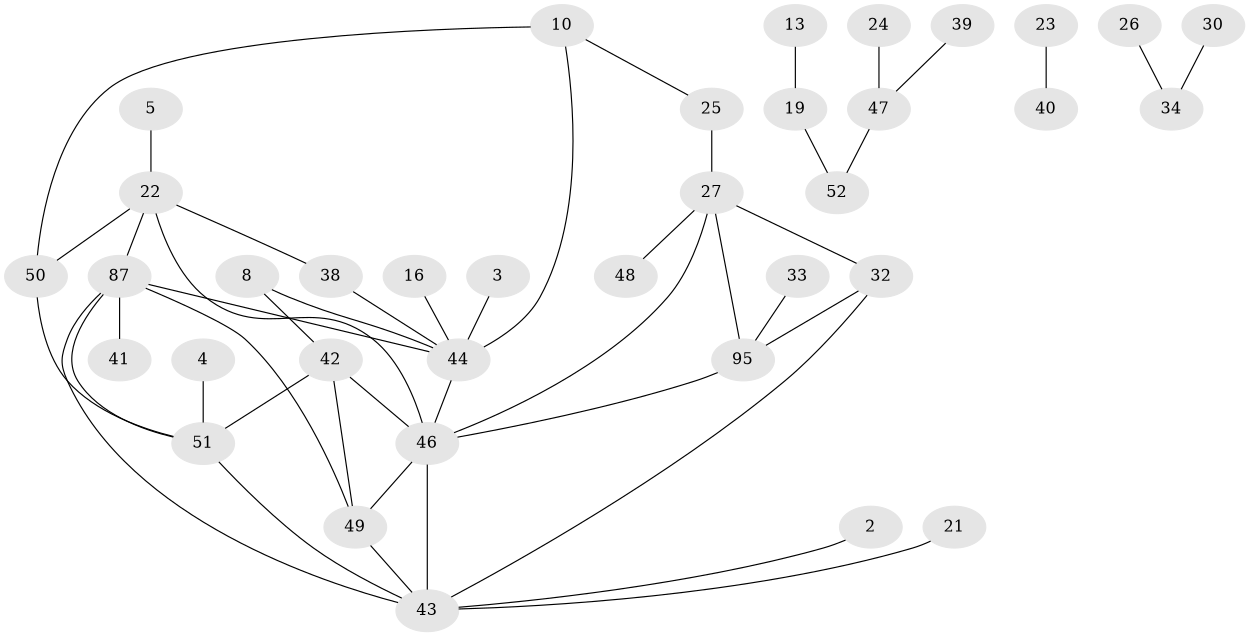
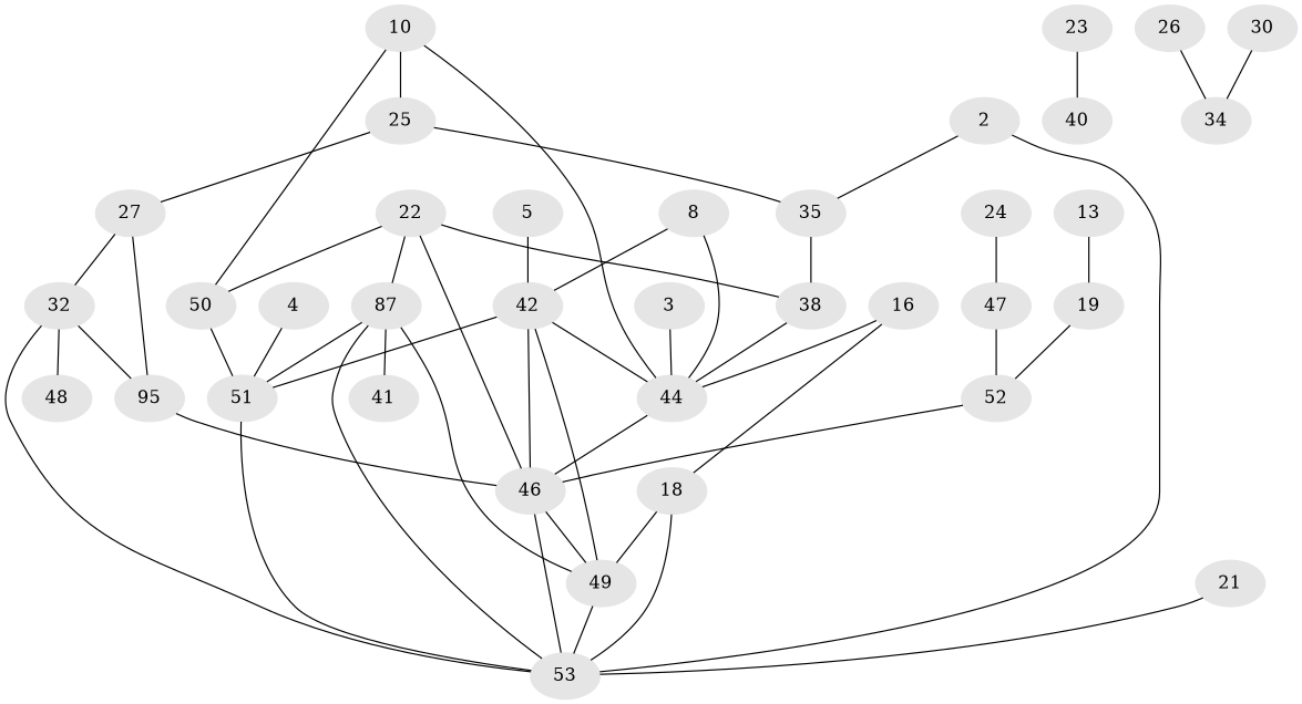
  graph {
    node [color=gray90 style=filled]
    edge [weight=1.0]
    n1 [label=5]
    42
    44
    51
    49
    46
    2
-   53 [label=43]
+   35
+   53
    38
    3
    4
    8
    25
    27
    10
    50
    13
    19
    52
    16
+   18
    21
    22
    n25 [label=87]
    41
    23
    40
    24
    47
    32
    n32 [label=95]
    26
    34
    48
    30
-   33
-   39
-   n1 -- 22
-   n25 -- 44
+   n1 -- 42
+   42 -- 44
    42 -- 51
    42 -- 49
    42 -- 46
    44 -- 46
    51 -- 53
    49 -- 53
    46 -- 49
    46 -- 53
+   2 -- 35
    2 -- 53
+   35 -- 38
    38 -- 44
    3 -- 44
    4 -- 51
    8 -- 42
    8 -- 44
+   25 -- 35
    25 -- 27
-   27 -- 46
+   52 -- 46
    27 -- 32
    27 -- n32 [weight=2.0]
    10 -- 44
    10 -- 25
    10 -- 50
    50 -- 51
    13 -- 19
    19 -- 52
    16 -- 44
+   16 -- 18
+   18 -- 49
+   18 -- 53
    21 -- 53
    22 -- 46
    22 -- 38
    22 -- 50
    22 -- n25
    n25 -- 51
    n25 -- 49
    n25 -- 53
    n25 -- 41
    23 -- 40
    24 -- 47
    47 -- 52
    32 -- 53
    32 -- n32
-   27 -- 48
+   32 -- 48
    n32 -- 46
    26 -- 34
    30 -- 34
-   33 -- n32
-   39 -- 47
  }
